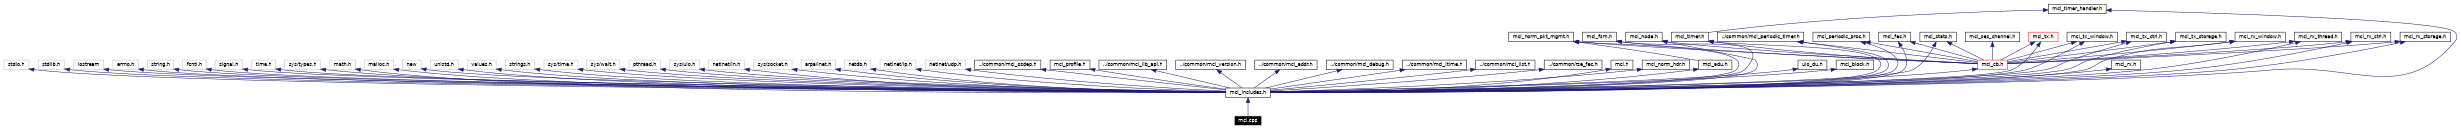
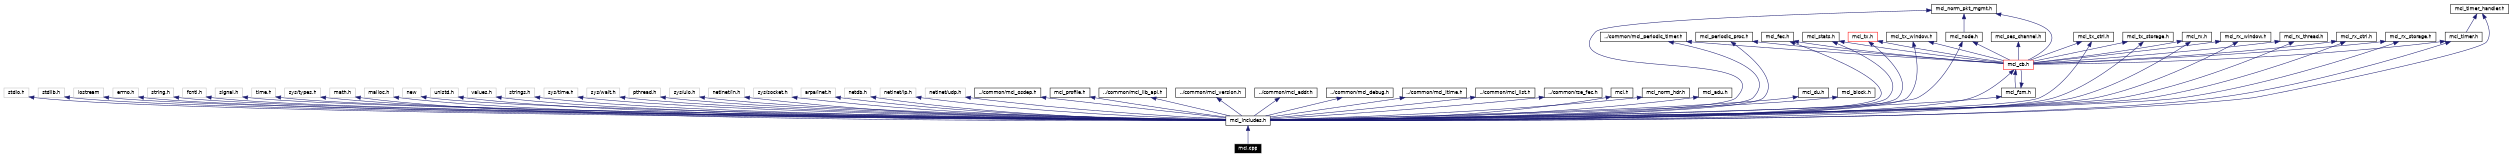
  digraph {
    node [color=black fontname=Helvetica fontsize=10 shape=record]
    edge [color=midnightblue dir=back fontname=Helvetica fontsize=10 labelfontname=Helvetica labelfontsize=10 style=solid]
    n1 [color=white fillcolor=black fontcolor=white height=0.2 label="mcl.cpp" style=filled width=0.4]
    n2 [height=0.2 label="mcl_includes.h" width=0.4]
    n3 [color=grey75 height=0.2 label="stdio.h" width=0.4]
    n4 [color=grey75 height=0.2 label="stdlib.h" width=0.4]
    n5 [color=grey75 height=0.2 label=iostream width=0.4]
    n6 [color=grey75 height=0.2 label="errno.h" width=0.4]
    n7 [color=grey75 height=0.2 label="string.h" width=0.4]
    n8 [color=grey75 height=0.2 label="fcntl.h" width=0.4]
    n9 [color=grey75 height=0.2 label="signal.h" width=0.4]
    n10 [color=grey75 height=0.2 label="time.h" width=0.4]
    n11 [color=grey75 height=0.2 label="sys/types.h" width=0.4]
    n12 [color=grey75 height=0.2 label="math.h" width=0.4]
    n13 [color=grey75 height=0.2 label="malloc.h" width=0.4]
    n14 [color=grey75 height=0.2 label=new width=0.4]
    n15 [color=grey75 height=0.2 label="unistd.h" width=0.4]
    n16 [color=grey75 height=0.2 label="values.h" width=0.4]
    n17 [color=grey75 height=0.2 label="strings.h" width=0.4]
    n18 [color=grey75 height=0.2 label="sys/time.h" width=0.4]
    n19 [color=grey75 height=0.2 label="sys/wait.h" width=0.4]
    n20 [color=grey75 height=0.2 label="pthread.h" width=0.4]
    n21 [color=grey75 height=0.2 label="sys/uio.h" width=0.4]
    n22 [color=grey75 height=0.2 label="netinet/in.h" width=0.4]
    n23 [color=grey75 height=0.2 label="sys/socket.h" width=0.4]
    n24 [color=grey75 height=0.2 label="arpa/inet.h" width=0.4]
    n25 [color=grey75 height=0.2 label="netdb.h" width=0.4]
    n26 [color=grey75 height=0.2 label="netinet/ip.h" width=0.4]
    n27 [color=grey75 height=0.2 label="netinet/udp.h" width=0.4]
    n28 [height=0.2 label="../common/mcl_osdep.h" width=0.4]
    n29 [height=0.2 label="mcl_profile.h" width=0.4]
    n30 [height=0.2 label="../common/mcl_lib_api.h" width=0.4]
    n31 [height=0.2 label="../common/mcl_version.h" width=0.4]
    n32 [height=0.2 label="../common/mcl_addr.h" width=0.4]
    n33 [height=0.2 label="../common/mcl_debug.h" width=0.4]
    n34 [height=0.2 label="../common/mcl_itime.h" width=0.4]
    n35 [height=0.2 label="../common/mcl_list.h" width=0.4]
    n36 [height=0.2 label="../common/rse_fec.h" width=0.4]
    n37 [height=0.2 label="mcl.h" width=0.4]
    n38 [height=0.2 label="mcl_norm_hdr.h" width=0.4]
    n39 [height=0.2 label="mcl_adu.h" width=0.4]
    n40 [height=0.2 label="mcl_norm_pkt_mgmt.h" width=0.4]
    n41 [color=red height=0.2 label="mcl_cb.h" width=0.4]
    n42 [height=0.2 label="mcl_fsm.h" width=0.4]
-   n43 [height=0.2 label="uio_du.h" width=0.4]
+   n43 [height=0.2 label="mcl_du.h" width=0.4]
    n44 [height=0.2 label="mcl_block.h" width=0.4]
    n45 [height=0.2 label="mcl_node.h" width=0.4]
    n46 [height=0.2 label="mcl_timer.h" width=0.4]
    n47 [height=0.2 label="mcl_timer_handler.h" width=0.4]
    n48 [height=0.2 label="../common/mcl_periodic_timer.h" width=0.4]
    n49 [height=0.2 label="mcl_periodic_proc.h" width=0.4]
    n50 [height=0.2 label="mcl_fec.h" width=0.4]
    n51 [height=0.2 label="mcl_stats.h" width=0.4]
    n52 [height=0.2 label="mcl_ses_channel.h" width=0.4]
    n53 [color=red height=0.2 label="mcl_tx.h" width=0.4]
    n54 [height=0.2 label="mcl_tx_window.h" width=0.4]
    n55 [height=0.2 label="mcl_tx_ctrl.h" width=0.4]
    n56 [height=0.2 label="mcl_tx_storage.h" width=0.4]
    n57 [height=0.2 label="mcl_rx.h" width=0.4]
    n58 [height=0.2 label="mcl_rx_window.h" width=0.4]
    n59 [height=0.2 label="mcl_rx_thread.h" width=0.4]
    n60 [height=0.2 label="mcl_rx_ctrl.h" width=0.4]
    n61 [height=0.2 label="mcl_rx_storage.h" width=0.4]
    n2 -> n1
    n3 -> n2
    n4 -> n2
    n5 -> n2
    n6 -> n2
    n7 -> n2
    n8 -> n2
    n9 -> n2
    n10 -> n2
    n11 -> n2
    n12 -> n2
    n13 -> n2
    n14 -> n2
    n15 -> n2
    n16 -> n2
    n17 -> n2
    n18 -> n2
    n19 -> n2
    n20 -> n2
    n21 -> n2
    n22 -> n2
    n23 -> n2
    n24 -> n2
    n25 -> n2
    n26 -> n2
    n27 -> n2
    n28 -> n2
    n29 -> n2
    n30 -> n2
    n31 -> n2
    n32 -> n2
    n33 -> n2
    n34 -> n2
    n35 -> n2
    n36 -> n2
    n37 -> n2
    n38 -> n2
    n39 -> n2
    n40 -> n2
-   n40 -> n39
+   n40 -> n45
    n40 -> n41
    n41 -> n2
+   n41 -> n42
    n42 -> n2
    n42 -> n41
    n43 -> n2
    n44 -> n2
    n45 -> n2
    n45 -> n41
    n46 -> n2
    n46 -> n41
    n47 -> n2
    n47 -> n46
    n48 -> n2
    n48 -> n41
    n49 -> n2
    n49 -> n41
    n50 -> n2
    n50 -> n41
    n51 -> n2
    n51 -> n41
    n52 -> n41
    n53 -> n2
    n53 -> n41
    n54 -> n2
    n54 -> n41
    n55 -> n2
    n55 -> n41
    n56 -> n2
    n56 -> n41
    n57 -> n2
+   n57 -> n41
    n58 -> n2
    n58 -> n41
    n59 -> n2
    n59 -> n41
    n60 -> n2
    n60 -> n41
    n61 -> n2
    n61 -> n41
  }
